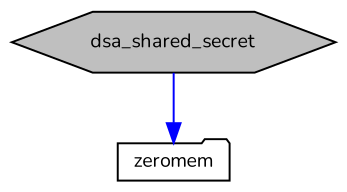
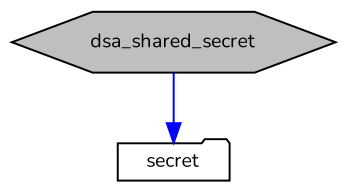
  digraph {
    rankdir=TB
    fontname=Nunito
    node [color=black fontname=Nunito fontsize=10 style=filled]
    n1 [fillcolor=grey75 fontcolor=black height=0.2 label=dsa_shared_secret shape=hexagon width=0.4]
-   n2 [fillcolor=white height=0.2 label=zeromem shape=folder width=0.4]
+   n2 [fillcolor=white height=0.2 label=secret shape=folder width=0.4]
    n1 -> n2 [color=blue fontname=Nunito fontsize=10 labelfontname=Helvetica labelfontsize=10 style=solid]
  }
